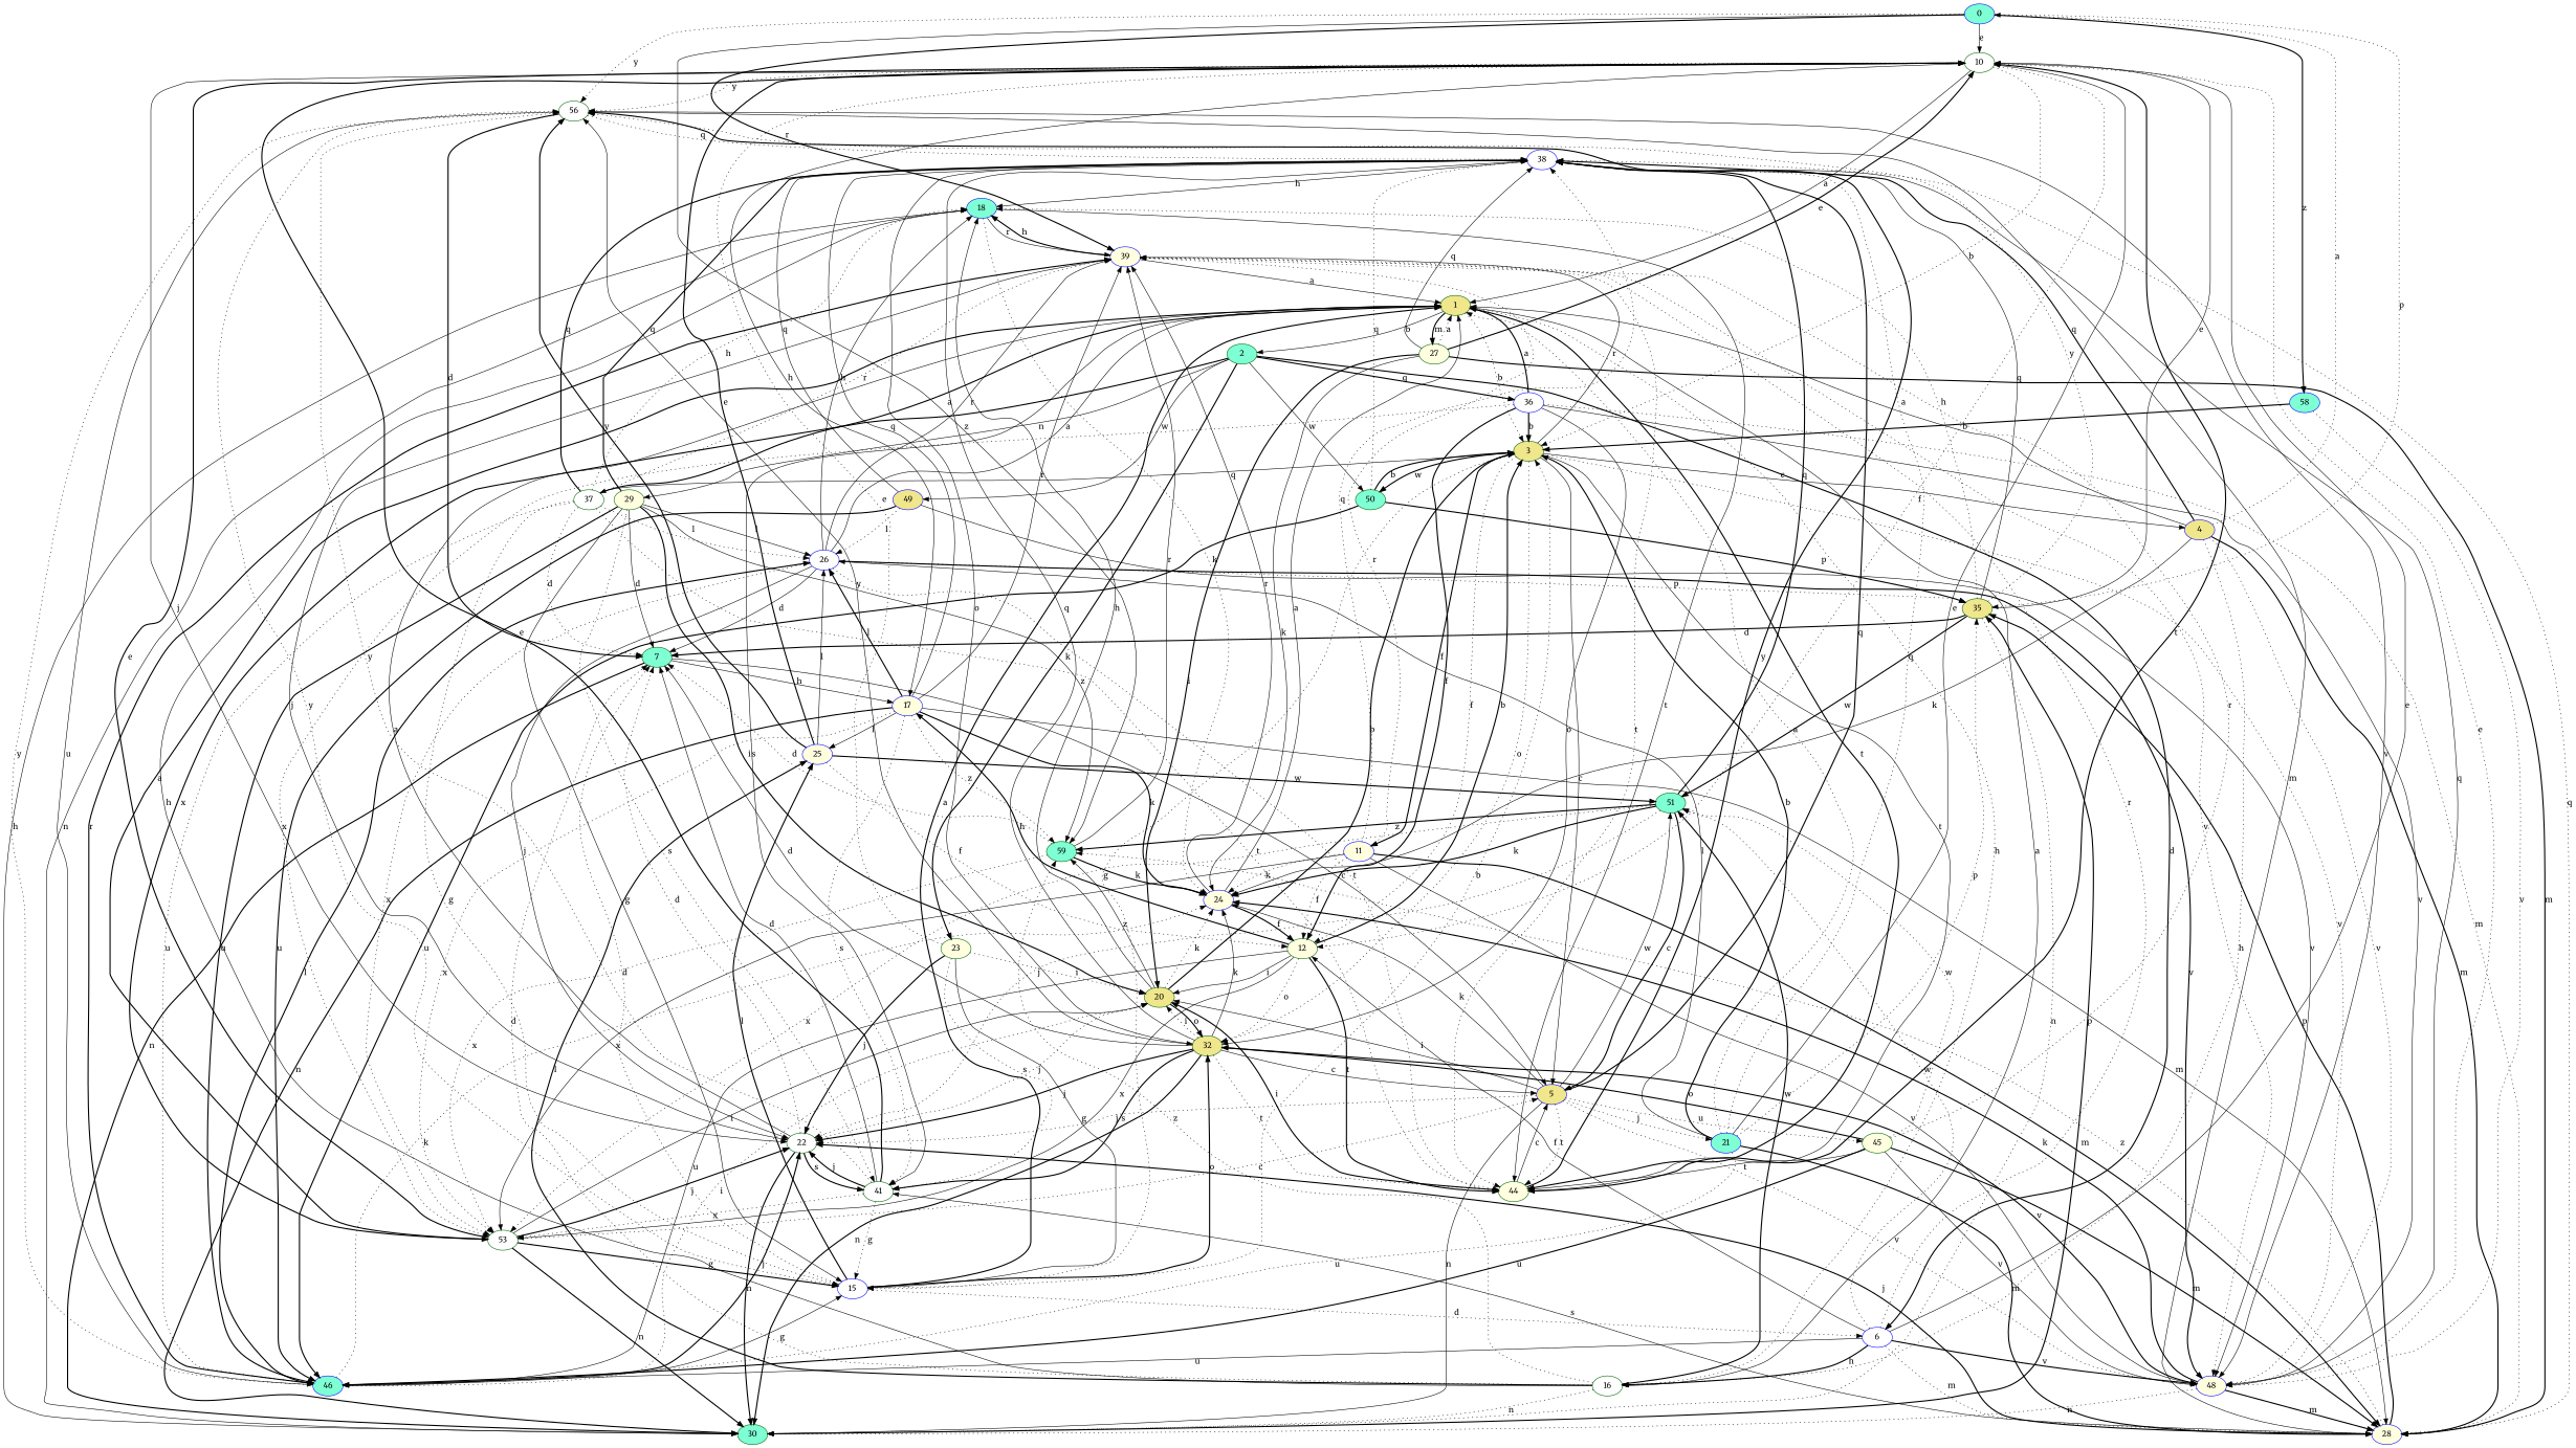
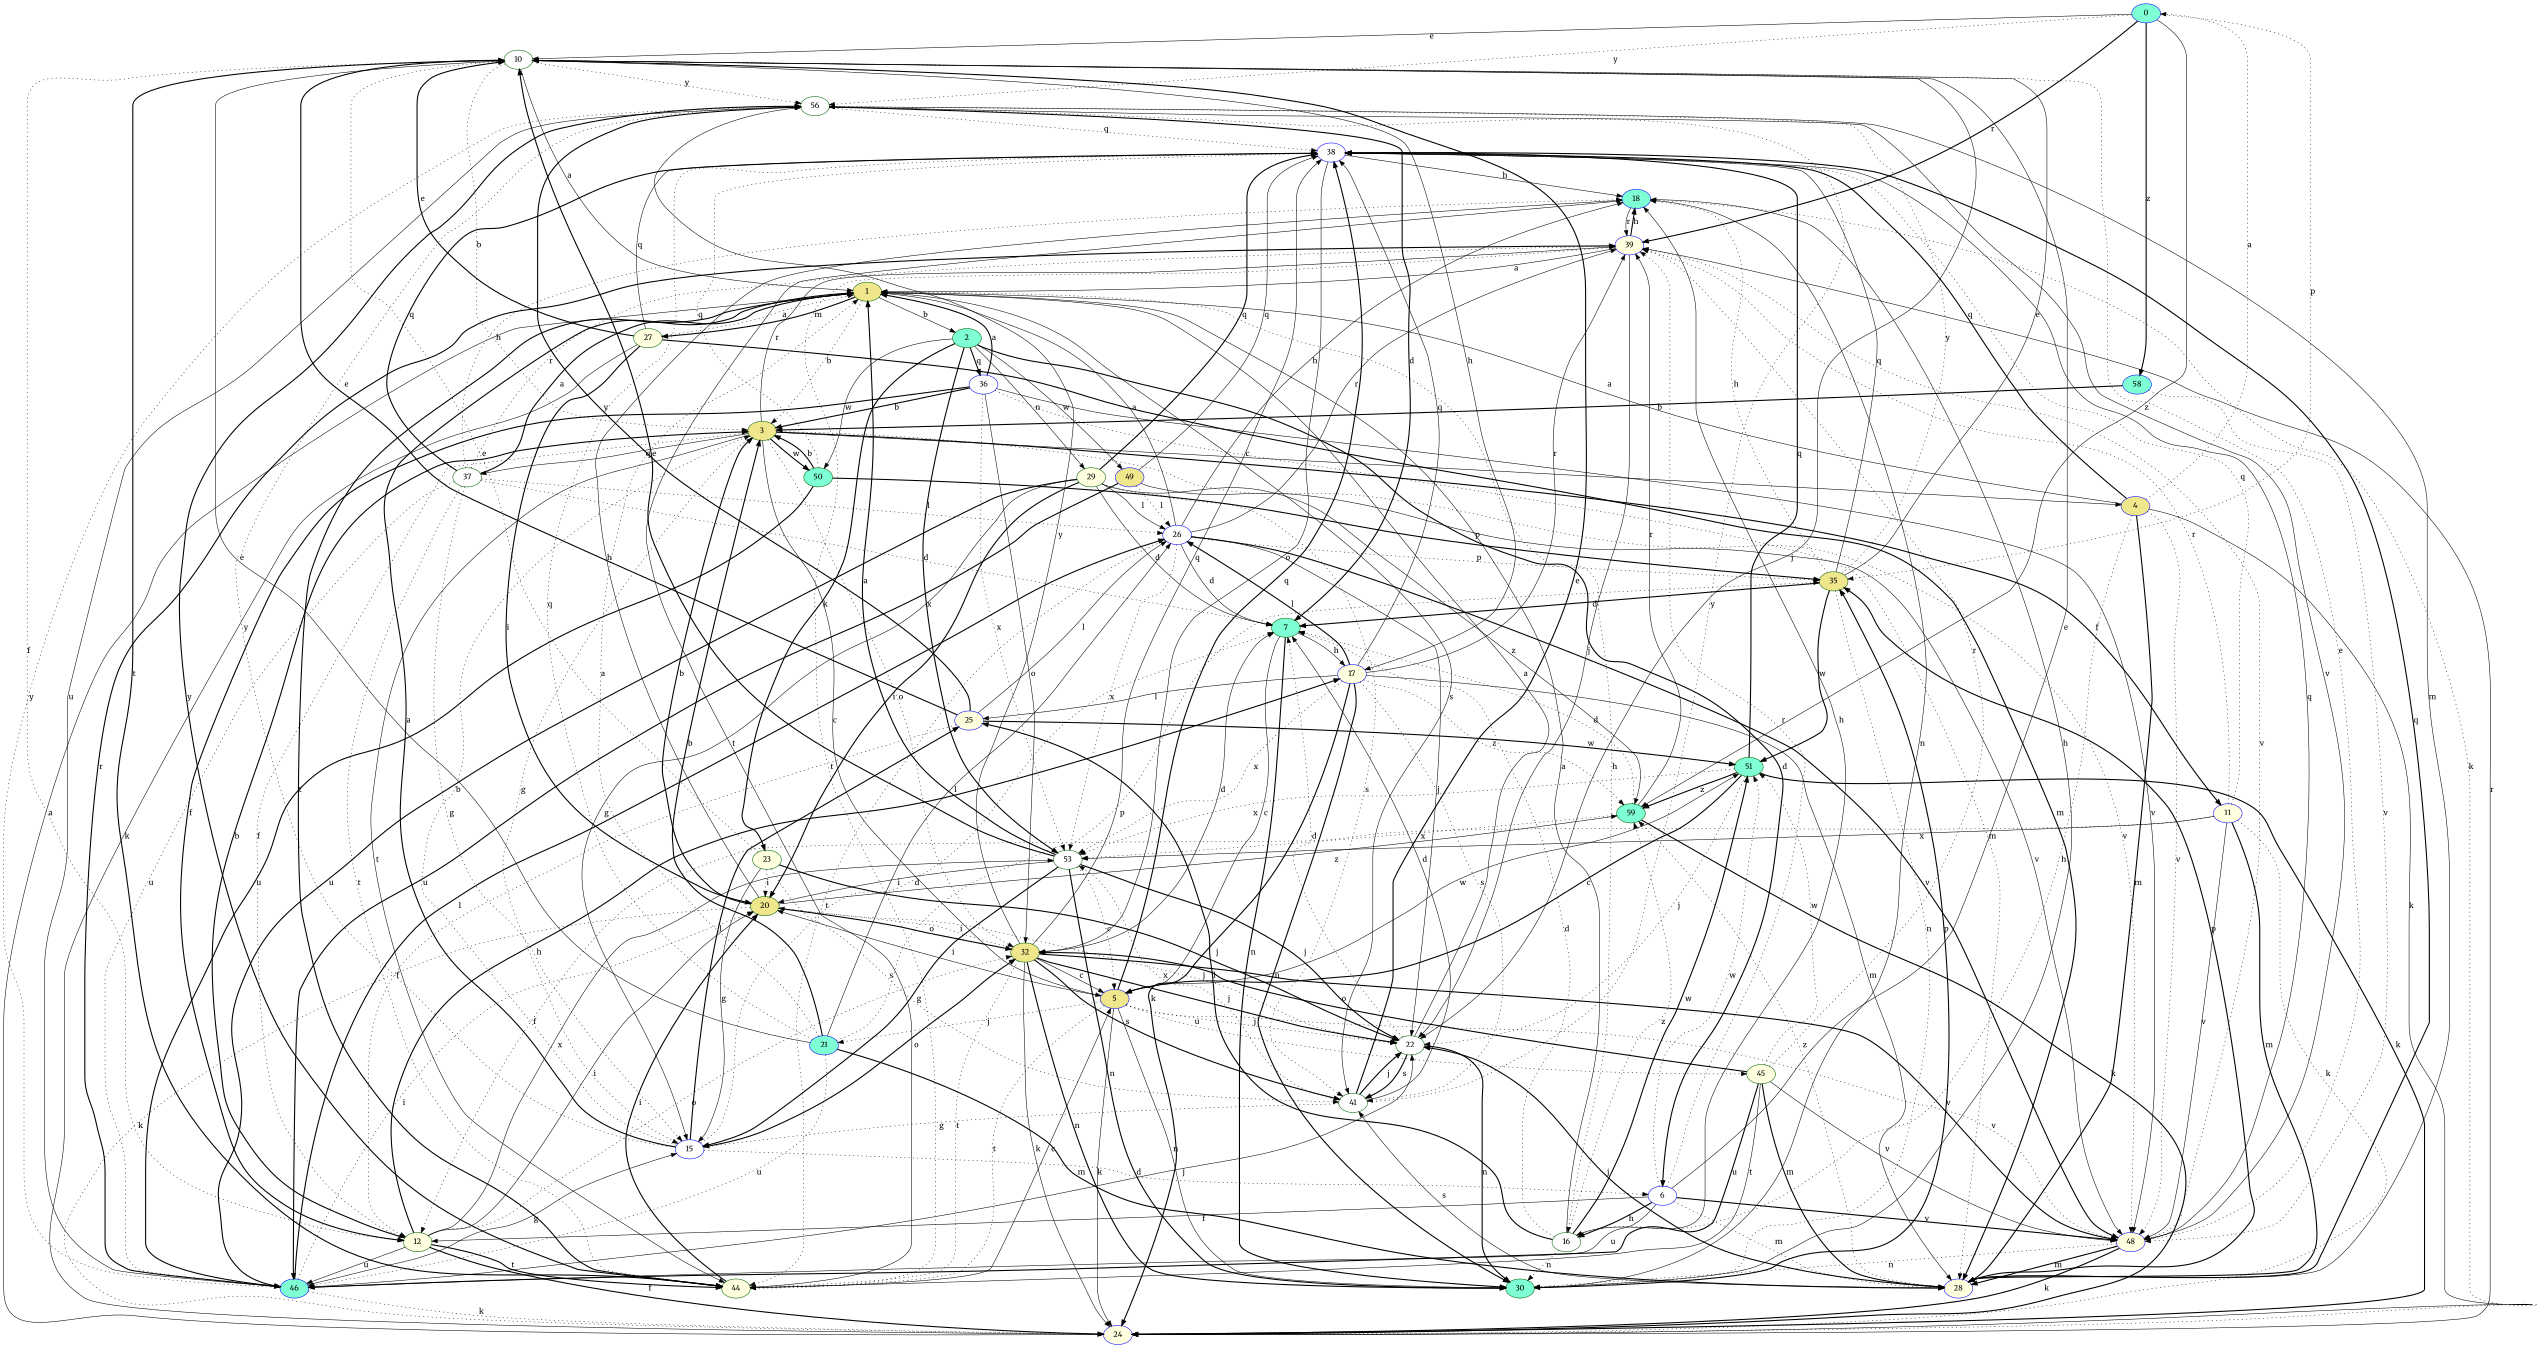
  strict digraph {
    fontname=Merriweather
    node [color=darkgreen fillcolor=lightyellow fontname=Merriweather style=filled]
    edge [fontname=Merriweather style=bold]
    0 [color=blue fillcolor=aquamarine]
    10 [fillcolor=white]
    35 [fillcolor=khaki]
    39 [color=blue]
    56 [fillcolor=white]
    58 [color=blue fillcolor=aquamarine]
    59 [fillcolor=aquamarine]
    1 [fillcolor=khaki]
    3 [fillcolor=khaki]
    44
    12
    22 [fillcolor=white]
    17 [color=blue]
    38 [color=blue fillcolor=white]
    30 [fillcolor=aquamarine]
    51 [fillcolor=aquamarine]
    7 [fillcolor=aquamarine]
    18 [color=blue fillcolor=aquamarine]
    48 [color=blue]
    28 [color=blue]
    46 [color=blue fillcolor=aquamarine]
    53 [fillcolor=white]
    24 [color=blue]
    2 [fillcolor=aquamarine]
    16 [fillcolor=white]
    27
    41 [fillcolor=white]
    6 [color=blue fillcolor=white]
    23
    29
    36 [color=blue fillcolor=white]
    49 [color=blue fillcolor=khaki]
    50 [fillcolor=aquamarine]
    4 [color=blue fillcolor=khaki]
    5 [color=blue fillcolor=khaki]
    11 [color=blue]
    15 [color=blue fillcolor=white]
    32 [fillcolor=khaki]
    37 [fillcolor=white]
    25 [color=blue]
    20 [fillcolor=khaki]
    26 [color=blue fillcolor=white]
    21 [color=blue fillcolor=aquamarine]
    45
    0 -> 10 [label=e style=solid]
    0 -> 35 [label=p style=dotted]
    0 -> 39 [label=r]
    0 -> 56 [label=y style=dotted]
    0 -> 58 [label=z]
    0 -> 59 [label=z style=solid]
    10 -> 56 [label=y style=dotted]
    10 -> 1 [label=a style=solid]
    10 -> 3 [label=b style=dotted]
    10 -> 44 [label=t]
    10 -> 12 [label=f style=dotted]
    10 -> 22 [label=j style=solid]
    10 -> 17 [label=h style=solid]
    35 -> 10 [label=e style=solid]
    35 -> 56 [label=y style=dotted]
    35 -> 38 [label=q style=solid]
    35 -> 30 [label=n style=dotted]
    35 -> 51 [label=w]
    35 -> 7 [label=d]
    35 -> 18 [label=h style=dotted]
    39 -> 1 [label=a style=solid]
    39 -> 44 [label=t style=dotted]
    39 -> 22 [label=j style=solid]
    39 -> 18 [label=h]
    39 -> 48 [label=v style=dotted]
    56 -> 38 [label=q style=dotted]
    56 -> 7 [label=d]
    56 -> 48 [label=v style=solid]
    56 -> 28 [label=m style=solid]
    56 -> 46 [label=u style=solid]
    58 -> 3 [label=b]
    58 -> 48 [label=v style=dotted]
    59 -> 39 [label=r style=solid]
    59 -> 7 [label=d style=dotted]
    59 -> 53 [label=x style=dotted]
    59 -> 24 [label=k]
    1 -> 3 [label=b style=dotted]
    1 -> 44 [label=t]
    1 -> 2 [label=b style=solid]
    1 -> 16 [label=h style=dotted]
    1 -> 27 [label=m]
    1 -> 41 [label=s style=solid]
    3 -> 39 [label=r style=solid]
    3 -> 44 [label=t style=solid]
    3 -> 12 [label=f style=dotted]
    3 -> 48 [label=v style=dotted]
    3 -> 50 [label=w]
    3 -> 4 [label=c style=solid]
    3 -> 5 [label=c style=solid]
    3 -> 11 [label=f]
    3 -> 15 [label=g style=dotted]
    3 -> 32 [label=o style=dotted]
    3 -> 37 [label=q style=solid]
    44 -> 56 [label=y]
    44 -> 5 [label=c style=solid]
    44 -> 20 [label=i]
    12 -> 3 [label=b]
    12 -> 44 [label=t]
    12 -> 17 [label=h]
    12 -> 46 [label=u style=solid]
    12 -> 53 [label=x style=solid]
    12 -> 32 [label=o style=dotted]
    12 -> 20 [label=i style=solid]
    22 -> 1 [label=a style=solid]
    22 -> 30 [label=n]
    22 -> 7 [label=d style=dotted]
    22 -> 41 [label=s]
    17 -> 39 [label=r style=solid]
    17 -> 59 [label=z style=dotted]
    17 -> 38 [label=q style=solid]
    17 -> 30 [label=n]
    17 -> 28 [label=m style=solid]
    17 -> 53 [label=x style=dotted]
    17 -> 24 [label=k]
    17 -> 41 [label=s style=dotted]
    17 -> 25 [label=l style=solid]
    17 -> 26 [label=l]
    38 -> 18 [label=h style=solid]
    38 -> 32 [label=o style=solid]
    30 -> 35 [label=p]
    30 -> 18 [label=h style=solid]
    51 -> 59 [label=z]
    51 -> 22 [label=j style=dotted]
    51 -> 38 [label=q]
    51 -> 53 [label=x style=dotted]
    51 -> 24 [label=k]
    51 -> 5 [label=c]
    7 -> 17 [label=h style=solid]
    7 -> 30 [label=n]
    7 -> 5 [label=c style=solid]
    18 -> 39 [label=r style=solid]
    18 -> 44 [label=t style=solid]
    18 -> 30 [label=n style=solid]
    18 -> 24 [label=k style=dotted]
    48 -> 10 [label=e style=dotted]
    48 -> 38 [label=q style=solid]
    48 -> 30 [label=n style=dotted]
    48 -> 28 [label=m]
    48 -> 24 [label=k]
    28 -> 35 [label=p]
    28 -> 59 [label=z style=dotted]
    28 -> 22 [label=j]
-   28 -> 38 [label=q style=dotted]
+   28 -> 38 [label=q]
    28 -> 41 [label=s style=solid]
    46 -> 39 [label=r]
    46 -> 56 [label=y style=dotted]
-   46 -> 22 [label=j]
+   46 -> 22 [label=j style=solid]
    46 -> 24 [label=k style=dotted]
    46 -> 15 [label=g style=solid]
    46 -> 20 [label=i style=dotted]
    46 -> 26 [label=l]
    53 -> 10 [label=e]
    53 -> 1 [label=a]
    53 -> 22 [label=j]
    53 -> 30 [label=n]
    53 -> 5 [label=c style=dotted]
    53 -> 15 [label=g]
    53 -> 20 [label=i style=solid]
    24 -> 39 [label=r style=solid]
    24 -> 1 [label=a style=solid]
-   24 -> 12 [label=f]
+   12 -> 24 [label=f]
    2 -> 53 [label=x]
    2 -> 6 [label=d]
    2 -> 23 [label=k]
    2 -> 29 [label=n style=solid]
    2 -> 36 [label=q]
    2 -> 49 [label=w style=solid]
    2 -> 50 [label=w style=solid]
    16 -> 59 [label=z style=dotted]
    16 -> 1 [label=a style=solid]
    16 -> 30 [label=n style=dotted]
    16 -> 51 [label=w]
    16 -> 7 [label=d style=dotted]
    16 -> 18 [label=h style=solid]
    16 -> 25 [label=l]
    27 -> 10 [label=e]
    27 -> 1 [label=a style=dotted]
    27 -> 38 [label=q style=solid]
    27 -> 28 [label=m]
    27 -> 24 [label=k style=solid]
    27 -> 20 [label=i]
    41 -> 10 [label=e]
    41 -> 56 [label=y style=dotted]
    41 -> 22 [label=j]
    41 -> 7 [label=d style=solid]
    41 -> 53 [label=x style=dotted]
    41 -> 15 [label=g style=dotted]
    6 -> 10 [label=e style=solid]
    6 -> 39 [label=r style=dotted]
    6 -> 12 [label=f style=solid]
    6 -> 51 [label=w style=dotted]
    6 -> 48 [label=v]
    6 -> 28 [label=m style=dotted]
    6 -> 46 [label=u style=solid]
    6 -> 16 [label=h]
    23 -> 10 [label=e style=dotted]
    23 -> 22 [label=j]
    23 -> 41 [label=s style=dotted]
    23 -> 15 [label=g style=solid]
    23 -> 20 [label=i style=dotted]
    29 -> 59 [label=z style=solid]
    29 -> 38 [label=q]
    29 -> 7 [label=d style=solid]
    29 -> 46 [label=u]
    29 -> 41 [label=s style=dotted]
    29 -> 15 [label=g style=solid]
    29 -> 20 [label=i]
    29 -> 26 [label=l style=solid]
    36 -> 1 [label=a]
    36 -> 3 [label=b]
    36 -> 12 [label=f]
    36 -> 48 [label=v style=solid]
    36 -> 28 [label=m style=dotted]
    36 -> 53 [label=x style=dotted]
    36 -> 32 [label=o style=solid]
    49 -> 38 [label=q style=solid]
    49 -> 48 [label=v style=solid]
    49 -> 46 [label=u]
    49 -> 26 [label=l style=dotted]
    50 -> 35 [label=p]
    50 -> 3 [label=b]
    50 -> 38 [label=q style=dotted]
    50 -> 46 [label=u]
    4 -> 0 [label=a style=dotted]
    4 -> 1 [label=a style=solid]
    4 -> 38 [label=q]
    4 -> 48 [label=v style=dotted]
    4 -> 28 [label=m]
    4 -> 24 [label=k style=solid]
    4 -> 16 [label=h style=dotted]
    5 -> 44 [label=t style=dotted]
    5 -> 22 [label=j style=dotted]
    5 -> 38 [label=q]
    5 -> 30 [label=n style=solid]
    5 -> 51 [label=w style=solid]
    5 -> 48 [label=v style=dotted]
    5 -> 24 [label=k style=solid]
    5 -> 20 [label=i style=solid]
    5 -> 21 [label=j style=dotted]
    5 -> 45 [label=u style=dotted]
    11 -> 39 [label=r style=dotted]
    11 -> 12 [label=f style=dotted]
    11 -> 38 [label=q style=dotted]
    11 -> 48 [label=v style=solid]
    11 -> 28 [label=m]
    11 -> 53 [label=x style=solid]
    11 -> 24 [label=k style=dotted]
    15 -> 56 [label=y style=dotted]
    15 -> 1 [label=a]
    15 -> 3 [label=b style=dotted]
    15 -> 7 [label=d style=dotted]
    15 -> 6 [label=d style=dotted]
    15 -> 32 [label=o]
    15 -> 25 [label=l]
    32 -> 56 [label=y style=solid]
    32 -> 44 [label=t style=dotted]
    32 -> 22 [label=j]
    32 -> 38 [label=q style=solid]
    32 -> 30 [label=n]
    32 -> 7 [label=d style=solid]
    32 -> 48 [label=v]
    32 -> 24 [label=k style=solid]
    32 -> 41 [label=s]
    32 -> 5 [label=c style=solid]
    32 -> 20 [label=i style=dotted]
    37 -> 39 [label=r style=dotted]
    37 -> 1 [label=a]
    37 -> 44 [label=t style=dotted]
    37 -> 38 [label=q]
    37 -> 7 [label=d style=dotted]
    37 -> 18 [label=h style=dotted]
    37 -> 46 [label=u style=dotted]
    37 -> 15 [label=g style=dotted]
    37 -> 26 [label=l style=dotted]
    25 -> 10 [label=e]
    25 -> 56 [label=y]
    25 -> 12 [label=f style=dotted]
    25 -> 51 [label=w]
    25 -> 26 [label=l style=solid]
    20 -> 59 [label=z style=solid]
    20 -> 3 [label=b]
    20 -> 22 [label=j style=dotted]
    20 -> 18 [label=h style=solid]
    20 -> 24 [label=k style=dotted]
    20 -> 32 [label=o]
    26 -> 35 [label=p style=dotted]
    26 -> 39 [label=r style=solid]
    26 -> 1 [label=a style=solid]
    26 -> 44 [label=t style=dotted]
    26 -> 22 [label=j style=solid]
    26 -> 7 [label=d style=solid]
    26 -> 18 [label=h style=solid]
    26 -> 48 [label=v]
    26 -> 53 [label=x style=dotted]
    21 -> 10 [label=e style=solid]
    21 -> 35 [label=p style=dotted]
    21 -> 1 [label=a style=dotted]
    21 -> 3 [label=b]
    21 -> 38 [label=q style=dotted]
    21 -> 28 [label=m]
    21 -> 46 [label=u style=dotted]
    21 -> 26 [label=l style=solid]
    45 -> 39 [label=r style=dotted]
    45 -> 44 [label=t style=solid]
    45 -> 51 [label=w style=dotted]
    45 -> 48 [label=v style=solid]
    45 -> 28 [label=m]
    45 -> 46 [label=u]
    45 -> 32 [label=o]
  }
